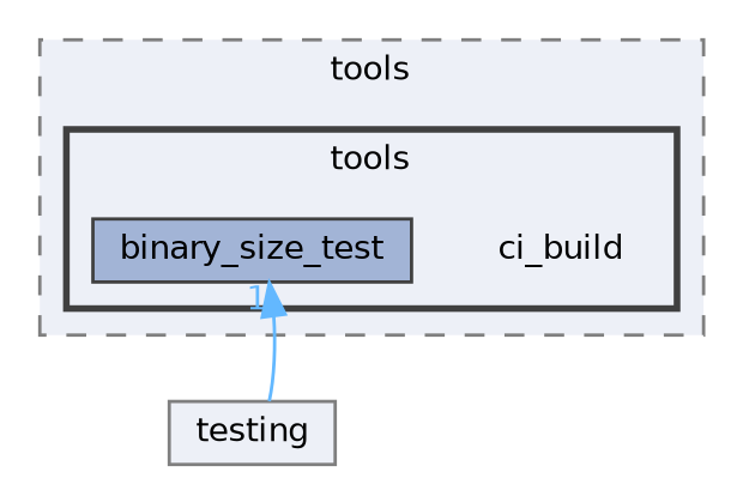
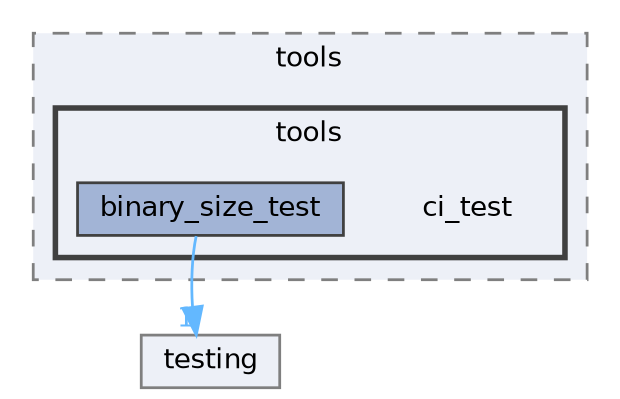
  digraph {
    compound=true
    node [fontname=Helvetica fontsize=10 shape=box style=filled]
-   n1 [height=0.2 label=ci_build shape=plaintext width=0.4 style=""]
+   n1 [height=0.2 label=ci_test shape=plaintext width=0.4 style=""]
    n2 [color=grey25 fillcolor="#a2b4d6" height=0.2 label=binary_size_test width=0.4]
    n3 [color=grey50 fillcolor="#edf0f7" height=0.2 label=testing width=0.4]
    subgraph cluster_1 {
      bgcolor="#edf0f7"
      fontname=Helvetica
      fontsize=10
      label=tools
      pencolor=grey50
      style="filled,dashed"
      subgraph cluster_2 {
        bgcolor="#edf0f7"
        fontname=Helvetica
        fontsize=10
        pencolor=grey25
        style="filled,bold"
        n1
        n2
      }
    }
-   n3 -> n2 [color=steelblue1 fontcolor=steelblue1 fontname=Helvetica fontsize=10 headlabel=1 labeldistance=1.5 labelfontname=Helvetica labelfontsize=10]
+   n2 -> n3 [color=steelblue1 fontcolor=steelblue1 fontname=Helvetica fontsize=10 headlabel=1 labeldistance=1.5 labelfontname=Helvetica labelfontsize=10]
  }
